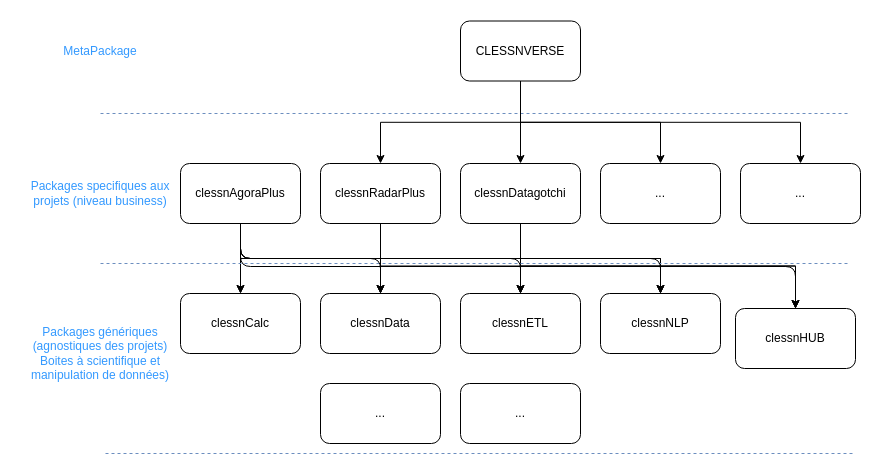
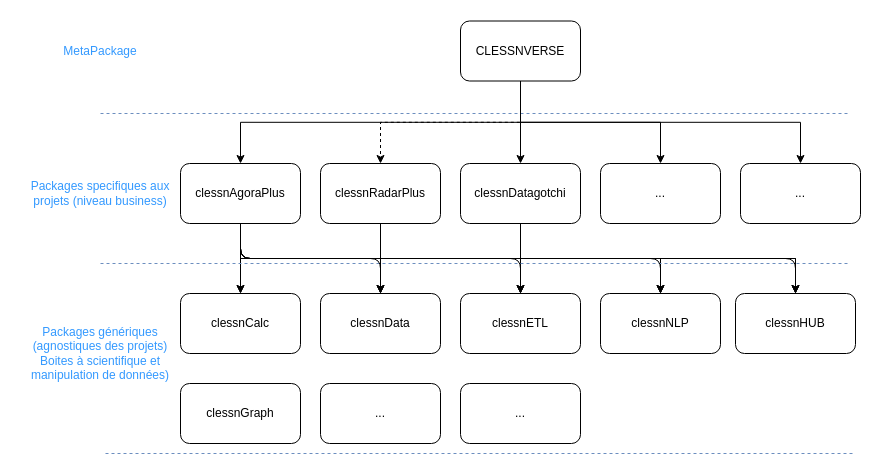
  <mxCell id="0" />
  <mxCell id="1" parent="0" />
+ <mxCell id="2" style="edgeStyle=orthogonalEdgeStyle;rounded=0;orthogonalLoop=1;jettySize=auto;html=1;exitX=0.5;exitY=1;exitDx=0;exitDy=0;entryX=0.5;entryY=0;entryDx=0;entryDy=0;fontColor=#3399FF;" edge="1" parent="1" source="3" target="5"><mxGeometry relative="1" as="geometry" /></mxCell>
  <mxCell id="3" value="CLESSNVERSE" style="rounded=1;whiteSpace=wrap;html=1;" vertex="1" parent="1"><mxGeometry x="460" y="20.5" width="120" height="60" as="geometry" /></mxCell>
  <mxCell id="4" value="" style="edgeStyle=orthogonalEdgeStyle;rounded=0;orthogonalLoop=1;jettySize=auto;html=1;fontColor=#3399FF;" edge="1" parent="1" source="5" target="19"><mxGeometry relative="1" as="geometry" /></mxCell>
  <mxCell id="5" value="clessnAgoraPlus" style="rounded=1;whiteSpace=wrap;html=1;" vertex="1" parent="1"><mxGeometry x="180" y="163" width="120" height="60" as="geometry" /></mxCell>
  <mxCell id="6" style="edgeStyle=orthogonalEdgeStyle;rounded=0;orthogonalLoop=1;jettySize=auto;html=1;exitX=0.5;exitY=1;exitDx=0;exitDy=0;fontColor=#3399FF;" edge="1" parent="1" source="10"><mxGeometry relative="1" as="geometry"><mxPoint x="380" y="293" as="targetPoint" /></mxGeometry></mxCell>
  <mxCell id="7" style="edgeStyle=orthogonalEdgeStyle;rounded=0;orthogonalLoop=1;jettySize=auto;html=1;exitX=0.5;exitY=1;exitDx=0;exitDy=0;entryX=0.5;entryY=0;entryDx=0;entryDy=0;fontColor=#3399FF;" edge="1" parent="1" source="10" target="21"><mxGeometry relative="1" as="geometry" /></mxCell>
  <mxCell id="8" style="edgeStyle=orthogonalEdgeStyle;rounded=0;orthogonalLoop=1;jettySize=auto;html=1;exitX=0.5;exitY=1;exitDx=0;exitDy=0;entryX=0.5;entryY=0;entryDx=0;entryDy=0;fontColor=#3399FF;" edge="1" parent="1" source="10" target="22"><mxGeometry relative="1" as="geometry" /></mxCell>
  <mxCell id="9" style="edgeStyle=orthogonalEdgeStyle;rounded=0;orthogonalLoop=1;jettySize=auto;html=1;exitX=0.5;exitY=1;exitDx=0;exitDy=0;entryX=0.5;entryY=0;entryDx=0;entryDy=0;fontColor=#3399FF;" edge="1" parent="1" source="10" target="23"><mxGeometry relative="1" as="geometry" /></mxCell>
  <mxCell id="10" value="clessnRadarPlus" style="rounded=1;whiteSpace=wrap;html=1;" vertex="1" parent="1"><mxGeometry x="320" y="163" width="120" height="60" as="geometry" /></mxCell>
  <mxCell id="11" style="edgeStyle=orthogonalEdgeStyle;rounded=0;orthogonalLoop=1;jettySize=auto;html=1;exitX=0.5;exitY=1;exitDx=0;exitDy=0;entryX=0.5;entryY=0;entryDx=0;entryDy=0;fontColor=#3399FF;" edge="1" parent="1" source="16" target="19"><mxGeometry relative="1" as="geometry" /></mxCell>
  <mxCell id="12" style="edgeStyle=orthogonalEdgeStyle;rounded=0;orthogonalLoop=1;jettySize=auto;html=1;exitX=0.5;exitY=1;exitDx=0;exitDy=0;entryX=0.5;entryY=0;entryDx=0;entryDy=0;fontColor=#3399FF;dashed=1;" edge="1" parent="1" source="16" target="20"><mxGeometry relative="1" as="geometry" /></mxCell>
  <mxCell id="13" style="edgeStyle=orthogonalEdgeStyle;rounded=0;orthogonalLoop=1;jettySize=auto;html=1;exitX=0.5;exitY=1;exitDx=0;exitDy=0;entryX=0.5;entryY=0;entryDx=0;entryDy=0;fontColor=#3399FF;" edge="1" parent="1" source="16" target="21"><mxGeometry relative="1" as="geometry" /></mxCell>
  <mxCell id="14" style="edgeStyle=orthogonalEdgeStyle;rounded=0;orthogonalLoop=1;jettySize=auto;html=1;exitX=0.5;exitY=1;exitDx=0;exitDy=0;entryX=0.5;entryY=0;entryDx=0;entryDy=0;fontColor=#3399FF;" edge="1" parent="1" source="16" target="22"><mxGeometry relative="1" as="geometry" /></mxCell>
  <mxCell id="15" style="edgeStyle=orthogonalEdgeStyle;rounded=0;orthogonalLoop=1;jettySize=auto;html=1;exitX=0.5;exitY=1;exitDx=0;exitDy=0;entryX=0.5;entryY=0;entryDx=0;entryDy=0;fontColor=#3399FF;" edge="1" parent="1" source="16" target="23"><mxGeometry relative="1" as="geometry" /></mxCell>
  <mxCell id="16" value="clessnDatagotchi" style="rounded=1;whiteSpace=wrap;html=1;" vertex="1" parent="1"><mxGeometry x="460" y="163" width="120" height="60" as="geometry" /></mxCell>
  <mxCell id="17" value="..." style="rounded=1;whiteSpace=wrap;html=1;" vertex="1" parent="1"><mxGeometry x="600" y="163" width="120" height="60" as="geometry" /></mxCell>
  <mxCell id="18" value="..." style="rounded=1;whiteSpace=wrap;html=1;" vertex="1" parent="1"><mxGeometry x="740" y="163" width="120" height="60" as="geometry" /></mxCell>
  <mxCell id="19" value="clessnCalc" style="rounded=1;whiteSpace=wrap;html=1;" vertex="1" parent="1"><mxGeometry x="180" y="293" width="120" height="60" as="geometry" /></mxCell>
  <mxCell id="20" value="clessnData" style="rounded=1;whiteSpace=wrap;html=1;" vertex="1" parent="1"><mxGeometry x="320" y="293" width="120" height="60" as="geometry" /></mxCell>
  <mxCell id="21" value="clessnETL" style="rounded=1;whiteSpace=wrap;html=1;" vertex="1" parent="1"><mxGeometry x="460" y="293" width="120" height="60" as="geometry" /></mxCell>
  <mxCell id="22" value="clessnNLP" style="rounded=1;whiteSpace=wrap;html=1;" vertex="1" parent="1"><mxGeometry x="600" y="293" width="120" height="60" as="geometry" /></mxCell>
- <mxCell id="23" value="clessnHUB" style="rounded=1;whiteSpace=wrap;html=1;" vertex="1" parent="1"><mxGeometry x="735" y="308" width="120" height="60" as="geometry" /></mxCell>
+ <mxCell id="23" value="clessnHUB" style="rounded=1;whiteSpace=wrap;html=1;" vertex="1" parent="1"><mxGeometry x="735" y="293" width="120" height="60" as="geometry" /></mxCell>
  <mxCell id="24" value="" style="endArrow=none;dashed=1;html=1;fillColor=#dae8fc;strokeColor=#6c8ebf;" edge="1" parent="1"><mxGeometry width="50" height="50" relative="1" as="geometry"><mxPoint x="100" y="263" as="sourcePoint" /><mxPoint x="850" y="263" as="targetPoint" /></mxGeometry></mxCell>
  <mxCell id="25" value="" style="endArrow=none;dashed=1;html=1;fillColor=#dae8fc;strokeColor=#6c8ebf;" edge="1" parent="1"><mxGeometry width="50" height="50" relative="1" as="geometry"><mxPoint x="100" y="113" as="sourcePoint" /><mxPoint x="850" y="113" as="targetPoint" /></mxGeometry></mxCell>
  <mxCell id="26" value="" style="endArrow=none;dashed=1;html=1;fillColor=#dae8fc;strokeColor=#6c8ebf;" edge="1" parent="1"><mxGeometry width="50" height="50" relative="1" as="geometry"><mxPoint x="105" y="453" as="sourcePoint" /><mxPoint x="855" y="453" as="targetPoint" /></mxGeometry></mxCell>
  <mxCell id="27" value="MetaPackage" style="text;html=1;strokeColor=none;fillColor=none;align=center;verticalAlign=middle;whiteSpace=wrap;rounded=0;rotation=0;fontColor=#3399FF;" vertex="1" parent="1"><mxGeometry y="40.5" width="160" height="20" as="geometry" x="20" /></mxCell>
  <mxCell id="28" value="Packages specifiques aux projets (niveau business)" style="text;html=1;strokeColor=none;fillColor=none;align=center;verticalAlign=middle;whiteSpace=wrap;rounded=0;rotation=0;fontColor=#3399FF;" vertex="1" parent="1"><mxGeometry y="183" width="160" height="20" as="geometry" x="20" /></mxCell>
  <mxCell id="29" value="Packages génériques (agnostiques des projets)&lt;br&gt;Boites à scientifique et manipulation de données)" style="text;html=1;strokeColor=none;fillColor=none;align=center;verticalAlign=middle;whiteSpace=wrap;rounded=0;rotation=0;fontColor=#3399FF;" vertex="1" parent="1"><mxGeometry y="343" width="160" height="20" as="geometry" x="20" /></mxCell>
- <mxCell id="31" style="edgeStyle=orthogonalEdgeStyle;rounded=0;orthogonalLoop=1;jettySize=auto;html=1;exitX=0.5;exitY=1;exitDx=0;exitDy=0;entryX=0.5;entryY=0;entryDx=0;entryDy=0;fontColor=#3399FF;" edge="1" parent="1" source="3" target="10"><mxGeometry relative="1" as="geometry"><mxPoint x="530" y="90.5" as="sourcePoint" /><mxPoint x="250" y="173" as="targetPoint" /></mxGeometry></mxCell>
+ <mxCell id="30" value="clessnGraph" style="rounded=1;whiteSpace=wrap;html=1;" vertex="1" parent="1"><mxGeometry x="180" y="383" width="120" height="60" as="geometry" /></mxCell>
+ <mxCell id="31" style="edgeStyle=orthogonalEdgeStyle;rounded=0;orthogonalLoop=1;jettySize=auto;html=1;exitX=0.5;exitY=1;exitDx=0;exitDy=0;entryX=0.5;entryY=0;entryDx=0;entryDy=0;fontColor=#3399FF;dashed=1;" edge="1" parent="1" source="3" target="10"><mxGeometry relative="1" as="geometry"><mxPoint x="530" y="90.5" as="sourcePoint" /><mxPoint x="250" y="173" as="targetPoint" /></mxGeometry></mxCell>
  <mxCell id="32" style="edgeStyle=orthogonalEdgeStyle;rounded=0;orthogonalLoop=1;jettySize=auto;html=1;exitX=0.5;exitY=1;exitDx=0;exitDy=0;entryX=0.5;entryY=0;entryDx=0;entryDy=0;fontColor=#3399FF;" edge="1" parent="1" source="3" target="16"><mxGeometry relative="1" as="geometry"><mxPoint x="540" y="100.5" as="sourcePoint" /><mxPoint x="260" y="183" as="targetPoint" /></mxGeometry></mxCell>
  <mxCell id="33" style="edgeStyle=orthogonalEdgeStyle;rounded=0;orthogonalLoop=1;jettySize=auto;html=1;exitX=0.5;exitY=1;exitDx=0;exitDy=0;entryX=0.5;entryY=0;entryDx=0;entryDy=0;fontColor=#3399FF;entryPerimeter=0;" edge="1" parent="1" source="3" target="17"><mxGeometry relative="1" as="geometry"><mxPoint x="550" y="110.5" as="sourcePoint" /><mxPoint x="270" y="193" as="targetPoint" /></mxGeometry></mxCell>
  <mxCell id="34" style="edgeStyle=orthogonalEdgeStyle;rounded=0;orthogonalLoop=1;jettySize=auto;html=1;exitX=0.5;exitY=1;exitDx=0;exitDy=0;entryX=0.5;entryY=0;entryDx=0;entryDy=0;fontColor=#3399FF;" edge="1" parent="1" source="3" target="18"><mxGeometry relative="1" as="geometry"><mxPoint x="560" y="120.5" as="sourcePoint" /><mxPoint x="280" y="203" as="targetPoint" /></mxGeometry></mxCell>
  <mxCell id="35" value="" style="edgeStyle=elbowEdgeStyle;elbow=vertical;endArrow=classic;html=1;fontColor=#3399FF;entryX=0.5;entryY=0;entryDx=0;entryDy=0;exitX=0.5;exitY=1;exitDx=0;exitDy=0;" edge="1" parent="1" source="5" target="20"><mxGeometry width="50" height="50" relative="1" as="geometry"><mxPoint x="240" y="233" as="sourcePoint" /><mxPoint x="390" y="303" as="targetPoint" /></mxGeometry></mxCell>
  <mxCell id="36" value="" style="edgeStyle=elbowEdgeStyle;elbow=vertical;endArrow=classic;html=1;fontColor=#3399FF;exitX=0.5;exitY=1;exitDx=0;exitDy=0;" edge="1" parent="1" source="5"><mxGeometry width="50" height="50" relative="1" as="geometry"><mxPoint x="250" y="243" as="sourcePoint" /><mxPoint x="520" y="293" as="targetPoint" /></mxGeometry></mxCell>
  <mxCell id="37" value="" style="edgeStyle=elbowEdgeStyle;elbow=vertical;endArrow=classic;html=1;fontColor=#3399FF;exitX=0.5;exitY=1;exitDx=0;exitDy=0;" edge="1" parent="1" source="5"><mxGeometry width="50" height="50" relative="1" as="geometry"><mxPoint x="260" y="253" as="sourcePoint" /><mxPoint x="660" y="293" as="targetPoint" /></mxGeometry></mxCell>
  <mxCell id="38" value="" style="edgeStyle=elbowEdgeStyle;elbow=vertical;endArrow=classic;html=1;fontColor=#3399FF;entryX=0.5;entryY=0;entryDx=0;entryDy=0;exitX=0.5;exitY=1;exitDx=0;exitDy=0;" edge="1" parent="1" source="5" target="23"><mxGeometry width="50" height="50" relative="1" as="geometry"><mxPoint x="270" y="263" as="sourcePoint" /><mxPoint x="410" y="323" as="targetPoint" /></mxGeometry></mxCell>
  <mxCell id="39" value="..." style="rounded=1;whiteSpace=wrap;html=1;" vertex="1" parent="1"><mxGeometry x="320" y="383" width="120" height="60" as="geometry" /></mxCell>
  <mxCell id="40" value="..." style="rounded=1;whiteSpace=wrap;html=1;" vertex="1" parent="1"><mxGeometry x="460" y="383" width="120" height="60" as="geometry" /></mxCell>
